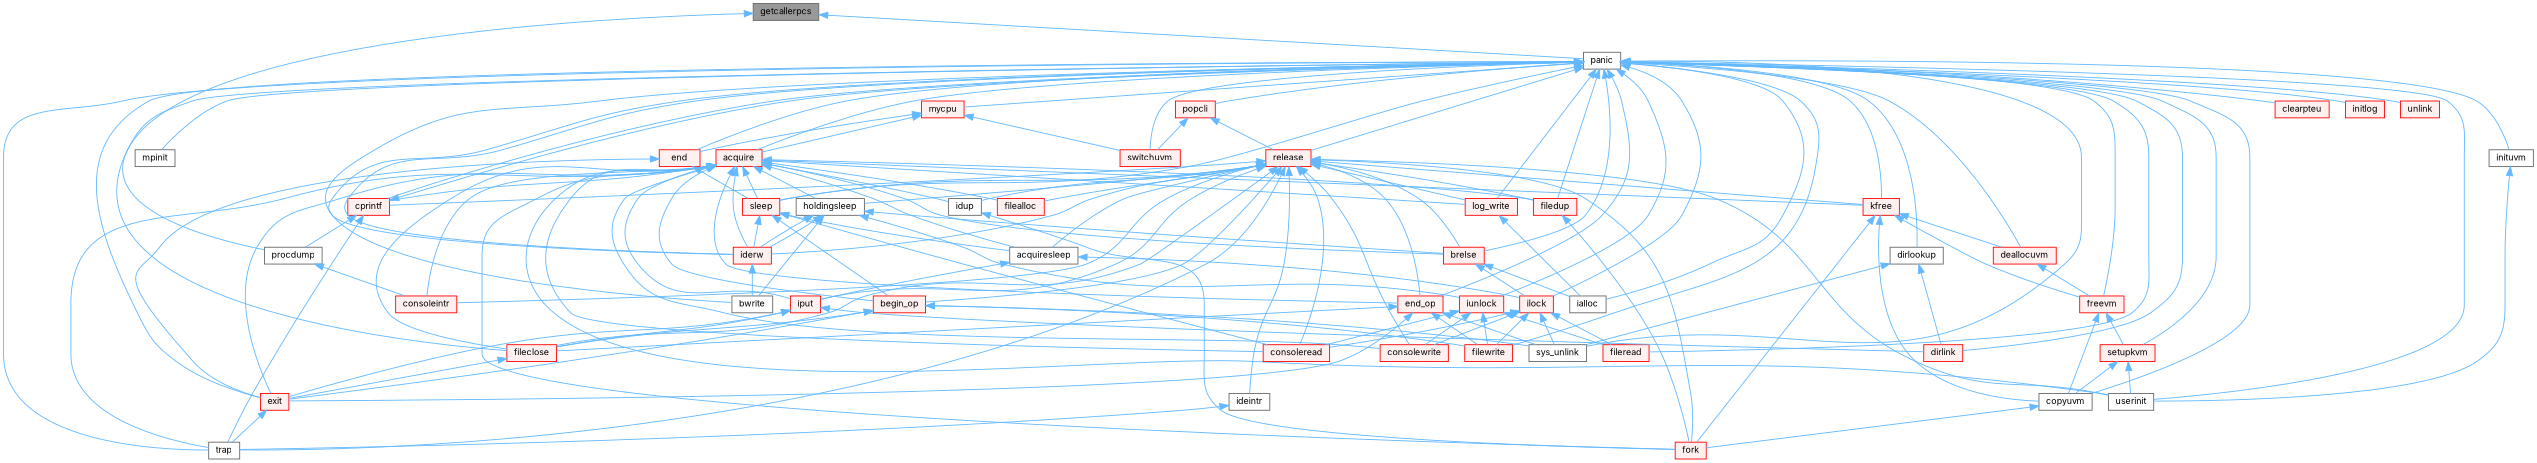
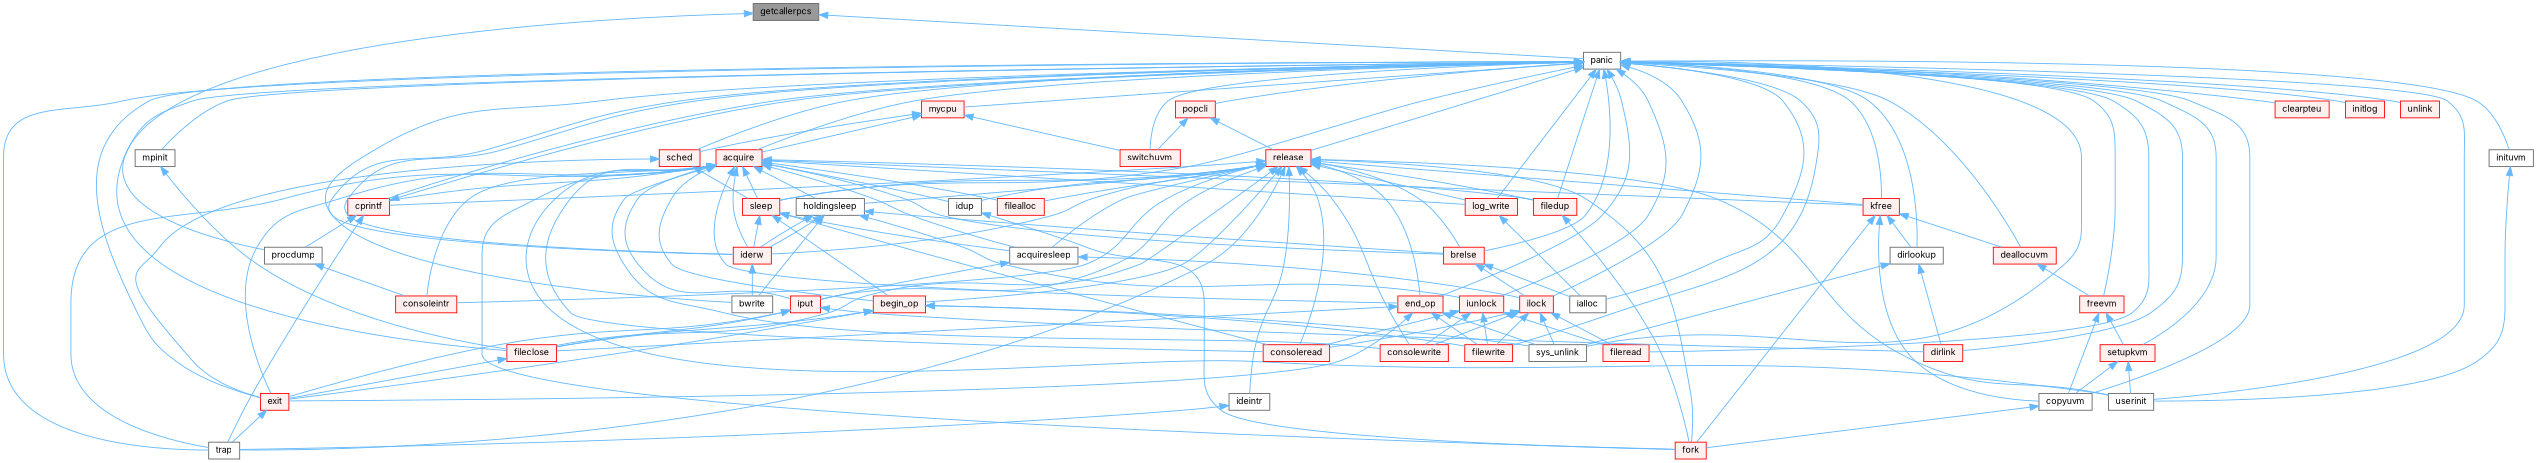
  digraph {
    fontname=Inter
    rankdir=TB
    node [color=red fillcolor="#FFF0F0" fontname=Inter fontsize=10 shape=box style=filled]
    edge [color=steelblue1 dir=back fontname=Inter fontsize=10 labelfontname=Helvetica labelfontsize=10 style=solid]
    n1 [color=gray40 fillcolor=grey60 fontcolor=black height=0.2 label=getcallerpcs width=0.4]
    n2 [color=grey40 fillcolor=white height=0.2 label=panic width=0.4]
    n3 [color=grey40 fillcolor=white height=0.2 label=procdump width=0.4]
    n4 [height=0.2 label=acquire width=0.4]
    n5 [height=0.2 label=ilock width=0.4]
    n6 [height=0.2 label=fileread width=0.4]
    n7 [height=0.2 label=filewrite width=0.4]
    n8 [color=grey40 fillcolor=white height=0.2 label=sys_unlink width=0.4]
    n9 [height=0.2 label=dirlink width=0.4]
    n10 [height=0.2 label=exit width=0.4]
    n11 [color=grey40 fillcolor=white height=0.2 label=trap width=0.4]
    n12 [height=0.2 label=fileclose width=0.4]
    n13 [height=0.2 label=brelse width=0.4]
    n14 [color=grey40 fillcolor=white height=0.2 label=ialloc width=0.4]
    n15 [height=0.2 label=cprintf width=0.4]
    n16 [height=0.2 label=end_op width=0.4]
    n17 [height=0.2 label=filedup width=0.4]
    n18 [color=grey40 fillcolor=white height=0.2 label=bwrite width=0.4]
    n19 [height=0.2 label=iderw width=0.4]
    n20 [height=0.2 label=iunlock width=0.4]
    n21 [height=0.2 label=kfree width=0.4]
    n22 [color=grey40 fillcolor=white height=0.2 label=copyuvm width=0.4]
    n23 [height=0.2 label=deallocuvm width=0.4]
    n24 [height=0.2 label=freevm width=0.4]
    n25 [height=0.2 label=setupkvm width=0.4]
    n26 [color=grey40 fillcolor=white height=0.2 label=userinit width=0.4]
    n27 [height=0.2 label=log_write width=0.4]
    n28 [height=0.2 label=sleep width=0.4]
    n29 [height=0.2 label=clearpteu width=0.4]
    n30 [color=grey40 fillcolor=white height=0.2 label=dirlookup width=0.4]
    n31 [height=0.2 label=initlog width=0.4]
    n32 [color=grey40 fillcolor=white height=0.2 label=inituvm width=0.4]
    n33 [height=0.2 label=unlink width=0.4]
    n34 [color=grey40 fillcolor=white height=0.2 label=mpinit width=0.4]
    n35 [height=0.2 label=mycpu width=0.4]
    n36 [height=0.2 label=popcli width=0.4]
    n37 [height=0.2 label=release width=0.4]
    n38 [height=0.2 label=switchuvm width=0.4]
-   n39 [height=0.2 label=end width=0.4]
+   n39 [height=0.2 label=sched width=0.4]
    n40 [height=0.2 label=consoleintr width=0.4]
    n41 [color=grey40 fillcolor=white height=0.2 label=acquiresleep width=0.4]
    n42 [height=0.2 label=consoleread width=0.4]
    n43 [height=0.2 label=consolewrite width=0.4]
    n44 [height=0.2 label=iput width=0.4]
    n45 [height=0.2 label=begin_op width=0.4]
    n46 [height=0.2 label=filealloc width=0.4]
    n47 [height=0.2 label=fork width=0.4]
    n48 [color=grey40 fillcolor=white height=0.2 label=holdingsleep width=0.4]
    n49 [color=grey40 fillcolor=white height=0.2 label=idup width=0.4]
    n50 [color=grey40 fillcolor=white height=0.2 label=ideintr width=0.4]
    n1 -> n2
    n1 -> n3
    n2 -> n4
    n2 -> n5
    n2 -> n6
    n2 -> n7
    n2 -> n8
    n2 -> n9
    n2 -> n10
    n2 -> n11
    n2 -> n12
    n2 -> n13
    n2 -> n14
    n2 -> n15
    n2 -> n16
    n2 -> n17
    n2 -> n18
    n2 -> n19
    n2 -> n19
    n2 -> n20
    n2 -> n21
    n2 -> n22
    n2 -> n23
    n2 -> n24
    n2 -> n25
    n2 -> n26
    n2 -> n27
    n2 -> n28
    n2 -> n29
    n2 -> n30
    n2 -> n31
    n2 -> n32
    n2 -> n33
    n2 -> n34
    n2 -> n35
    n2 -> n36
    n2 -> n37
    n2 -> n38
    n2 -> n39
    n3 -> n40
    n4 -> n10
    n4 -> n11
-   n4 -> n12
+   n34 -> n12
    n4 -> n13
    n4 -> n15
    n4 -> n16
    n4 -> n17
    n4 -> n19
    n4 -> n21
    n4 -> n26
    n4 -> n27
    n4 -> n28
    n4 -> n40
    n4 -> n41
    n4 -> n42
    n4 -> n43
    n4 -> n44
    n4 -> n45
    n4 -> n46
    n4 -> n47
    n4 -> n48
    n4 -> n49
    n5 -> n6
    n5 -> n7
    n5 -> n8
    n5 -> n42
    n5 -> n43
    n10 -> n11
    n12 -> n10
    n13 -> n5
    n13 -> n14
    n15 -> n2
    n15 -> n3
    n15 -> n11
    n16 -> n7
    n16 -> n8
    n16 -> n10
    n16 -> n12
    n17 -> n47
    n19 -> n18
    n20 -> n6
    n20 -> n7
    n20 -> n42
    n20 -> n43
    n21 -> n22
    n21 -> n23
-   n21 -> n24
+   n21 -> n30
    n21 -> n47
    n22 -> n47
    n23 -> n24
    n24 -> n22
    n24 -> n25
    n25 -> n22
    n25 -> n26
    n27 -> n14
    n28 -> n19
    n28 -> n41
    n28 -> n42
    n28 -> n45
    n30 -> n8
    n30 -> n9
    n32 -> n26
    n35 -> n4
    n35 -> n38
    n35 -> n39
    n36 -> n37
    n36 -> n38
    n37 -> n11
    n37 -> n12
    n37 -> n13
    n37 -> n15
    n37 -> n16
    n37 -> n17
    n37 -> n19
    n37 -> n21
    n37 -> n26
    n37 -> n27
    n37 -> n28
    n37 -> n40
    n37 -> n41
    n37 -> n42
    n37 -> n43
    n37 -> n44
    n37 -> n45
    n37 -> n46
    n37 -> n47
    n37 -> n48
    n37 -> n49
    n37 -> n50
    n39 -> n10
    n39 -> n28
    n41 -> n5
    n41 -> n44
    n44 -> n9
    n44 -> n10
    n44 -> n12
    n45 -> n7
    n45 -> n8
    n45 -> n10
    n45 -> n12
    n48 -> n13
    n48 -> n18
    n48 -> n19
    n48 -> n19
    n48 -> n20
    n49 -> n47
    n50 -> n11
  }
